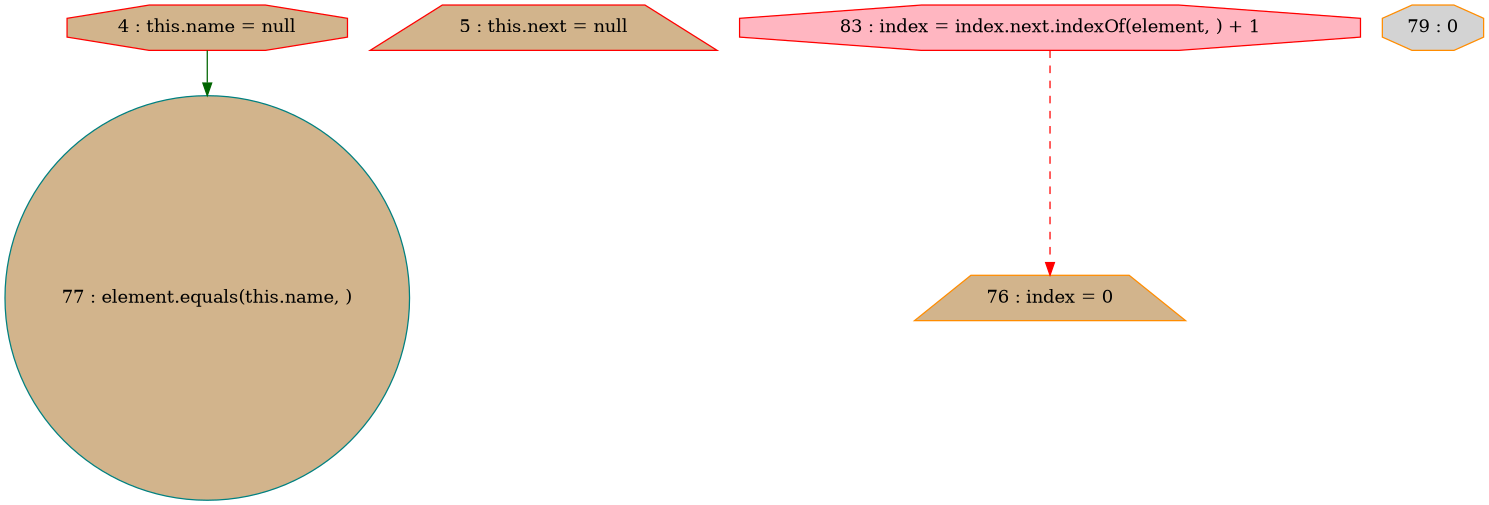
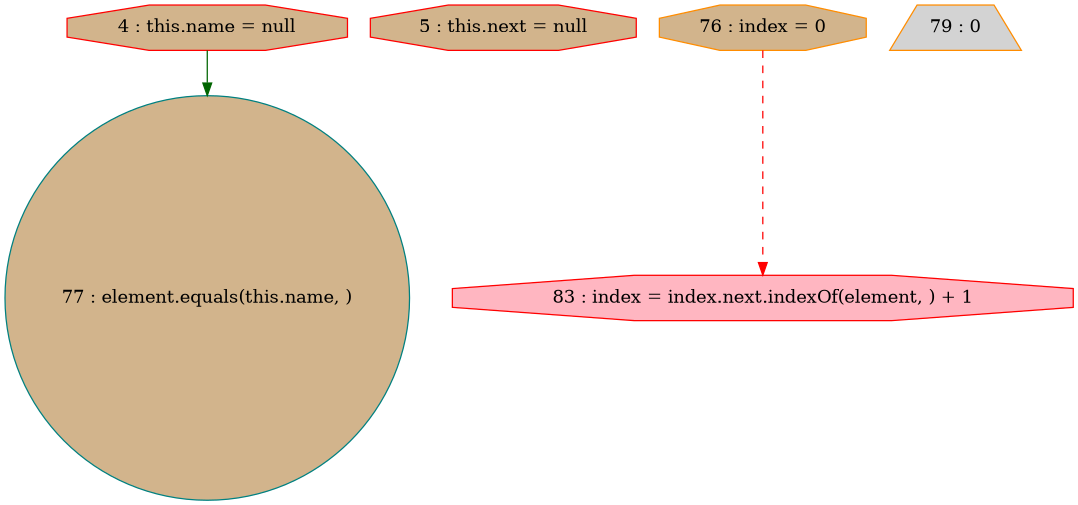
  digraph {
    node [color=red fillcolor=tan shape=octagon style=filled]
    "4 : this.name = null"
    "77 : element.equals(this.name, )" [color=teal shape=circle]
-   "5 : this.next = null" [shape=trapezium]
-   "76 : index = 0" [color=darkorange shape=trapezium]
+   "5 : this.next = null"
+   "76 : index = 0" [color=darkorange]
    n5 [fillcolor=lightpink label="83 : index = index.next.indexOf(element, ) + 1"]
-   "79 : 0" [color=darkorange fillcolor=lightgrey]
+   "79 : 0" [color=darkorange fillcolor=lightgrey shape=trapezium]
    "4 : this.name = null" -> "77 : element.equals(this.name, )" [color=darkgreen]
-   n5 -> "76 : index = 0" [color=red style=dashed]
+   "76 : index = 0" -> n5 [color=red style=dashed]
  }
